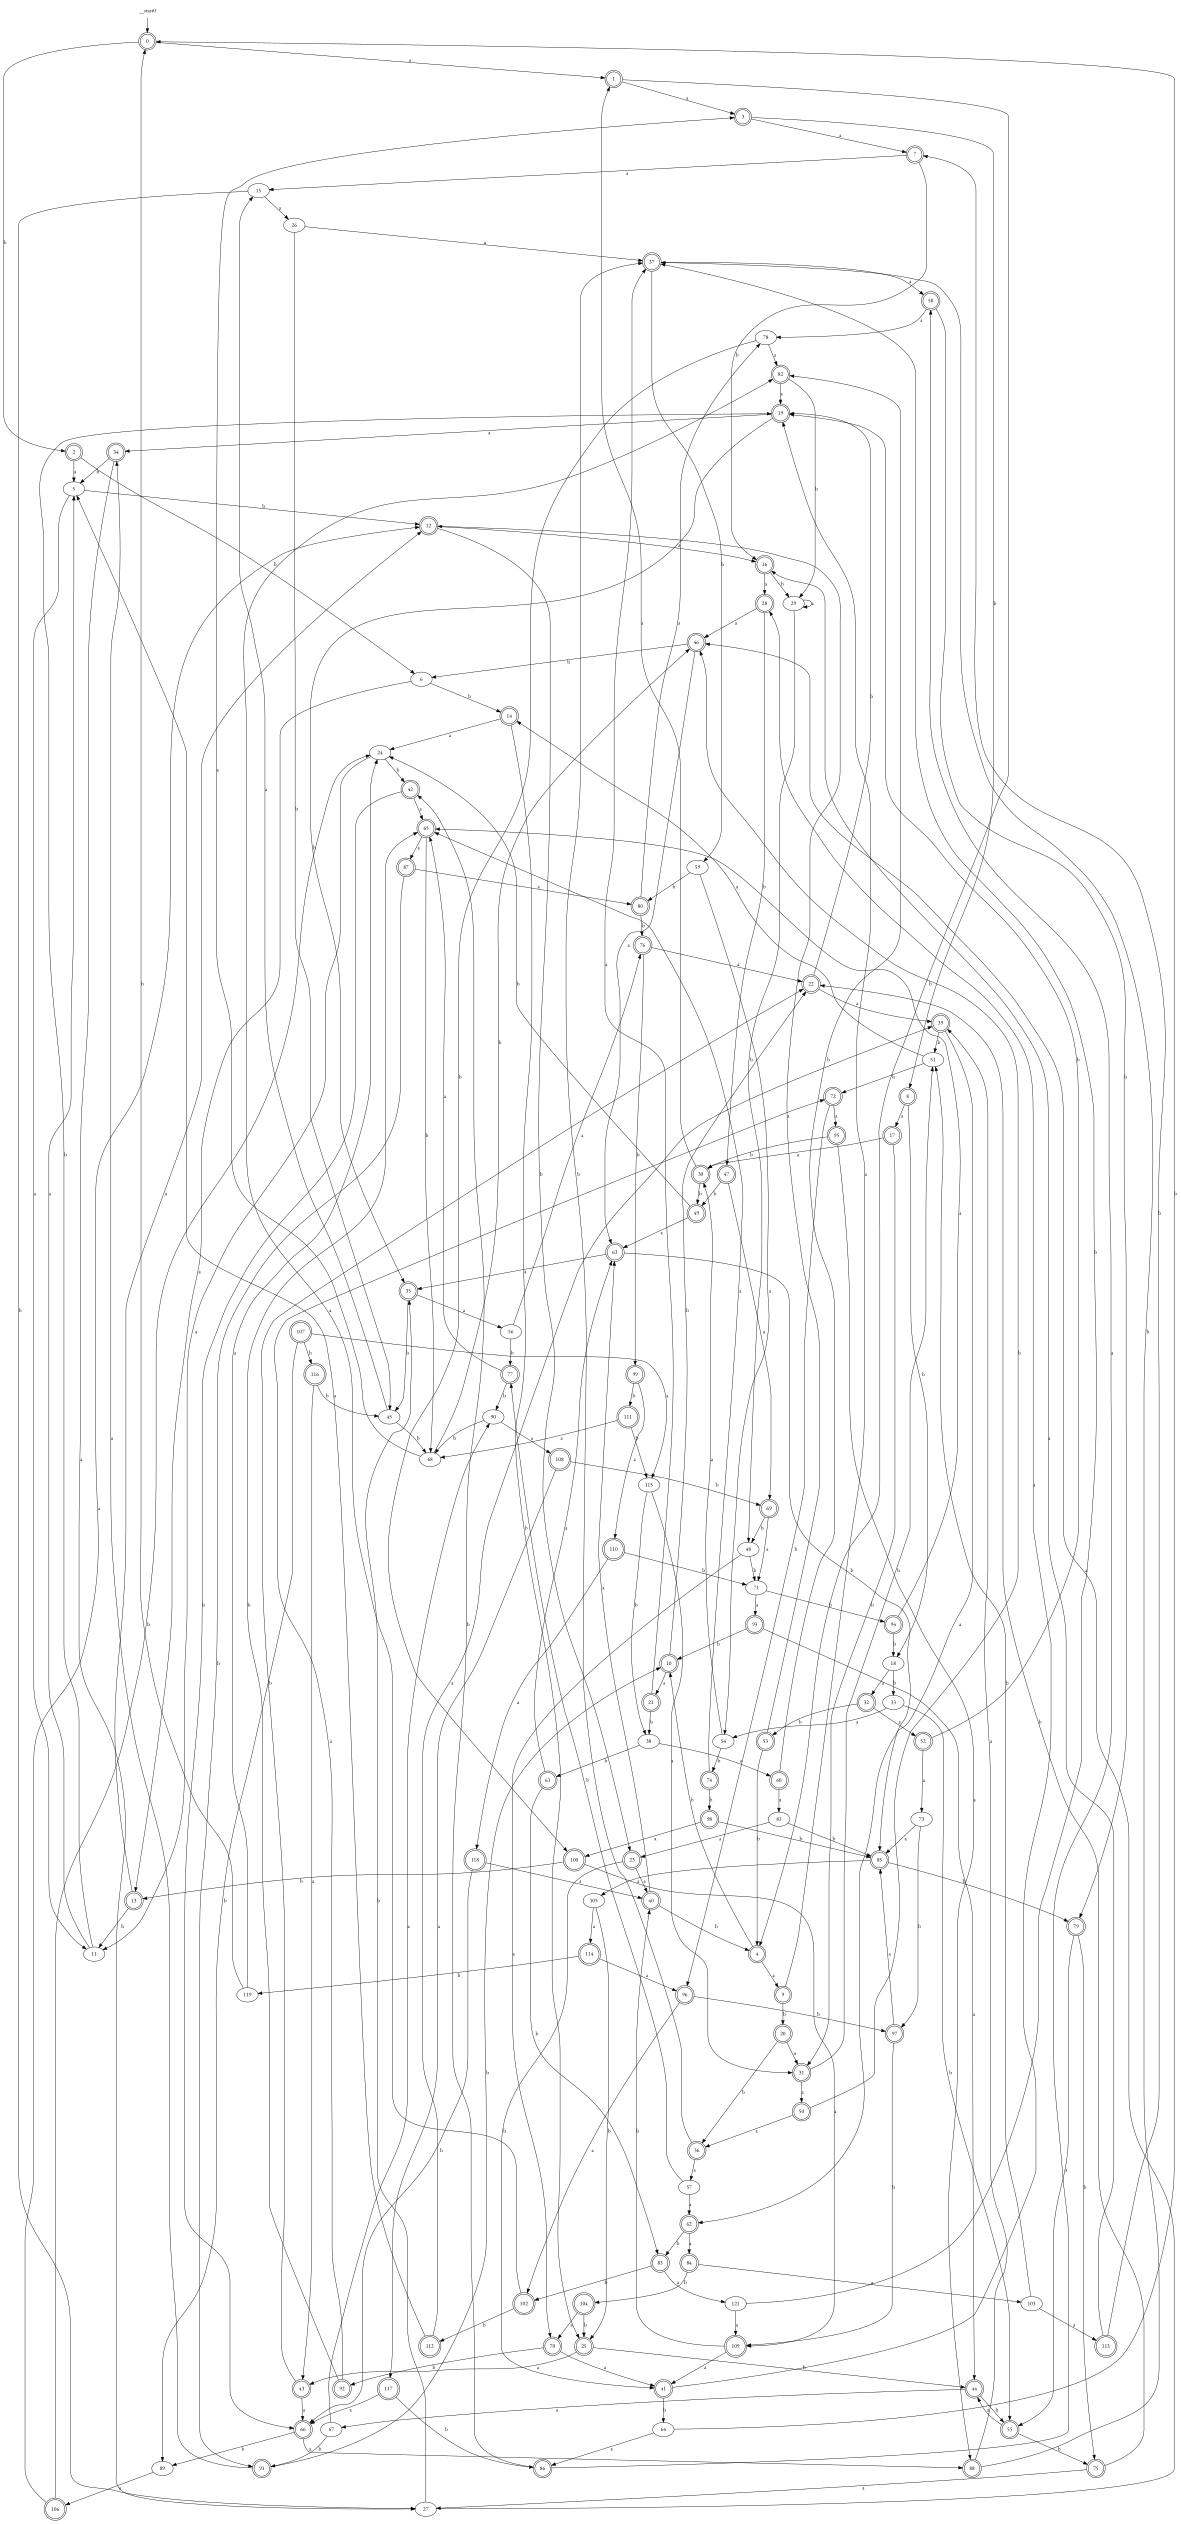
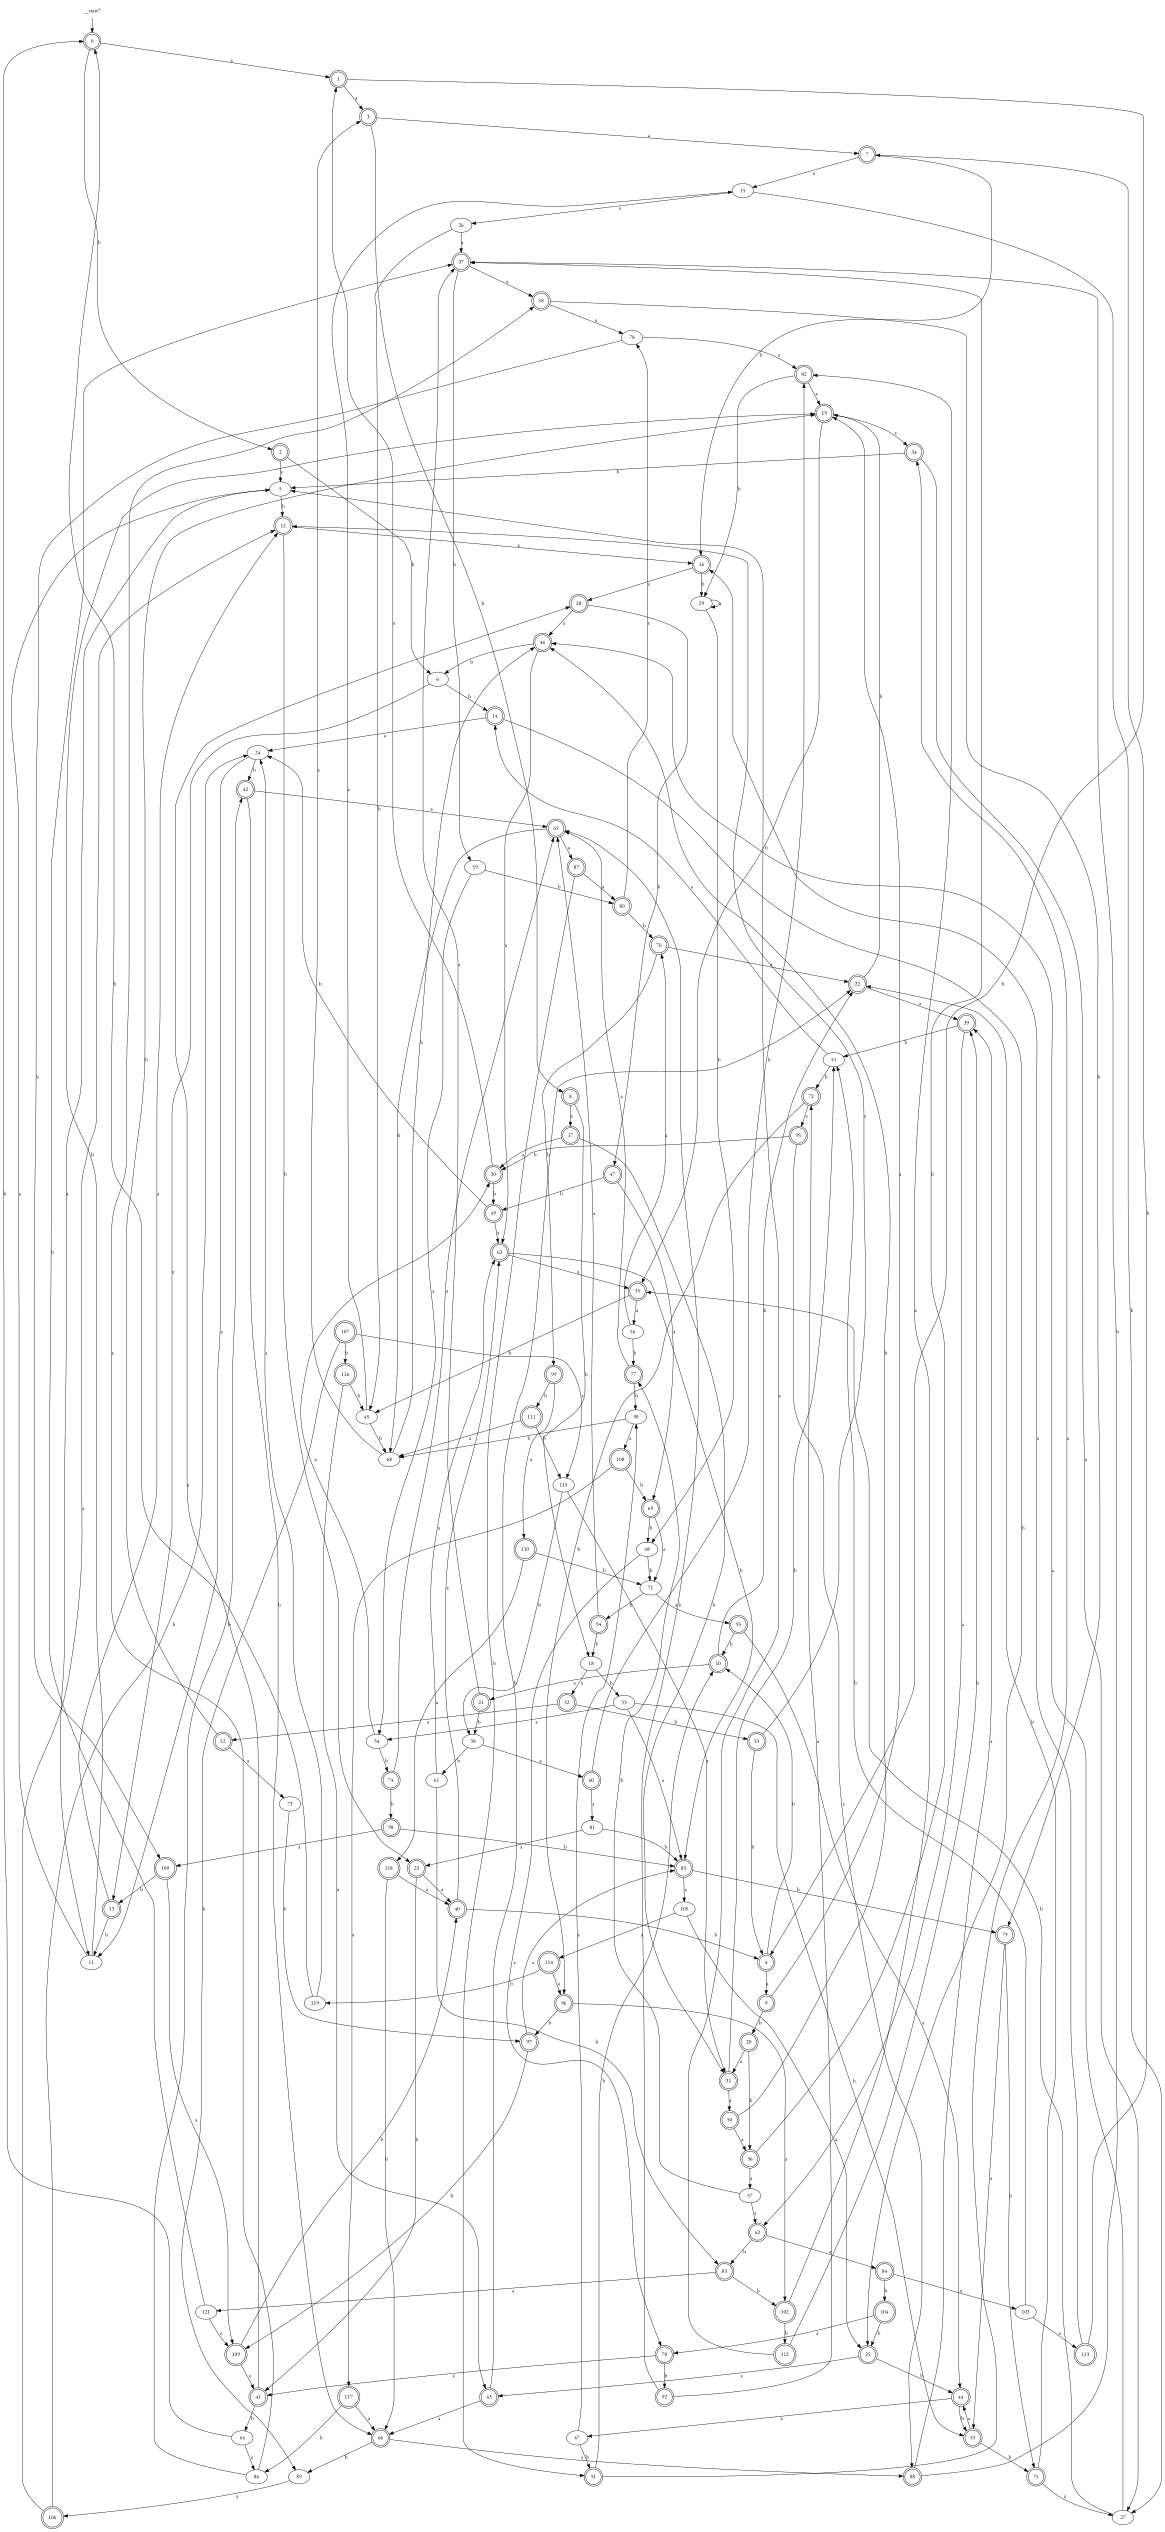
  digraph {
    fontname="EB Garamond"
    node [fontname="EB Garamond" shape=doublecircle]
    edge [fontname="EB Garamond"]
-   __start0 [shape=none]
+   __start0 [shape=none label=__start7]
    0
    1
    2
    3
    4
    5 [shape=""]
    6 [shape=""]
    7
    8
    9
    10
    11 [shape=""]
    12
    13
    14
    15 [shape=""]
    16
    17
    18 [shape=""]
    19
    20
    21
    22
    23
    24 [shape=""]
    25
    26 [shape=""]
    27 [shape=""]
    28
    29 [shape=""]
    30
    31
    32
    33 [shape=""]
    34
    35
    36
    37
    38 [shape=""]
    39
    40
    41
    42
    43
    44
    45 [shape=""]
    46
    47
    48 [shape=""]
    49
    50
    51 [shape=""]
    52
    53
    54 [shape=""]
    55
    56 [shape=""]
    57 [shape=""]
    58
    59 [shape=""]
    60
-   61
+   61 [shape=ellipse]
    62
    63
    64 [shape=""]
    65
    66
    67 [shape=ellipse]
    68 [shape=""]
    69
    70
    71 [shape=""]
    72
    73 [shape=""]
    74
    75
    76
    77
    78 [shape=""]
    79
    80
    81 [shape=""]
    82
    83
    84
    85
-   86
+   86 [shape=""]
    87
    88
    89 [shape=""]
    90 [shape=""]
    91
    92
    93
    94
    95
    96
    97
    98
    99
    100
    n103 [label=121 shape=""]
    102
    103 [shape=""]
    104
    105 [shape=""]
    106
    108
    109
    110
    111
    112
    113
    114
    107
    115 [shape=""]
    116
    117
    118
    119 [shape=""]
    __start0 -> 0
    0 -> 1 [label=a]
    0 -> 2 [label=b]
    1 -> 3 [label=a]
    1 -> 4 [label=b]
    2 -> 5 [label=a]
    2 -> 6 [label=b]
    3 -> 7 [label=a]
    3 -> 8 [label=b]
    4 -> 9 [label=a]
    4 -> 10 [label=b]
    5 -> 11 [label=a]
    5 -> 12 [label=b]
    6 -> 13 [label=a]
    6 -> 14 [label=b]
    7 -> 15 [label=a]
    7 -> 16 [label=b]
    8 -> 17 [label=a]
    8 -> 18 [label=b]
    9 -> 19 [label=a]
    9 -> 20 [label=b]
    10 -> 21 [label=a]
    10 -> 22 [label=b]
    11 -> 5 [label=a]
    11 -> 19 [label=b]
    12 -> 16 [label=a]
    12 -> 23 [label=b]
    13 -> 11 [label=b]
    13 -> 12 [label=a]
    14 -> 24 [label=a]
    14 -> 25 [label=b]
    15 -> 26 [label=a]
    15 -> 27 [label=b]
    16 -> 28 [label=a]
    16 -> 29 [label=b]
    17 -> 30 [label=a]
    17 -> 31 [label=b]
    18 -> 32 [label=a]
    18 -> 33 [label=b]
    19 -> 34 [label=a]
    19 -> 35 [label=b]
    20 -> 31 [label=a]
    20 -> 36 [label=b]
    21 -> 37 [label=a]
    21 -> 38 [label=b]
    22 -> 19 [label=b]
    22 -> 39 [label=a]
    23 -> 40 [label=a]
    23 -> 41 [label=b]
    24 -> 11 [label=a]
    24 -> 42 [label=b]
    25 -> 43 [label=a]
    25 -> 44 [label=b]
    26 -> 37 [label=a]
    26 -> 45 [label=b]
    27 -> 35 [label=b]
    27 -> 46 [label=a]
    28 -> 46 [label=a]
    28 -> 47 [label=b]
    29 -> 29 [label=a]
    29 -> 48 [label=b]
    30 -> 1 [label=a]
    30 -> 49 [label=b]
    31 -> 50 [label=a]
    31 -> 51 [label=b]
    32 -> 52 [label=a]
    32 -> 53 [label=b]
    33 -> 54 [label=a]
    33 -> 55 [label=b]
    34 -> 5 [label=b]
    34 -> 27 [label=a]
    35 -> 45 [label=b]
    35 -> 56 [label=a]
    36 -> 37 [label=b]
    36 -> 57 [label=a]
    37 -> 58 [label=a]
    37 -> 59 [label=b]
    38 -> 60 [label=a]
    38 -> 61 [label=b]
    39 -> 51 [label=b]
    39 -> 62 [label=a]
    40 -> 4 [label=b]
    40 -> 63 [label=a]
    41 -> 28 [label=a]
    41 -> 64 [label=b]
    42 -> 65 [label=a]
    42 -> 66 [label=b]
    43 -> 22 [label=b]
    43 -> 66 [label=a]
    44 -> 55 [label=b]
    44 -> 67 [label=a]
    45 -> 15 [label=a]
    45 -> 68 [label=b]
    46 -> 6 [label=b]
    46 -> 63 [label=a]
    47 -> 49 [label=b]
    47 -> 69 [label=a]
    48 -> 70 [label=a]
    48 -> 71 [label=b]
    49 -> 24 [label=b]
    49 -> 63 [label=a]
    50 -> 36 [label=a]
    50 -> 46 [label=b]
    51 -> 14 [label=a]
    51 -> 72 [label=b]
    52 -> 19 [label=b]
    52 -> 73 [label=a]
    53 -> 4 [label=b]
    53 -> 12 [label=a]
    54 -> 30 [label=a]
    54 -> 74 [label=b]
    55 -> 44 [label=a]
    55 -> 75 [label=b]
    56 -> 76 [label=a]
    56 -> 77 [label=b]
    57 -> 62 [label=a]
    57 -> 77 [label=b]
    58 -> 78 [label=a]
    58 -> 79 [label=b]
    59 -> 54 [label=a]
    59 -> 80 [label=b]
    60 -> 81 [label=a]
    60 -> 82 [label=b]
    61 -> 63 [label=a]
    61 -> 83 [label=b]
    62 -> 83 [label=b]
    62 -> 84 [label=a]
    63 -> 35 [label=a]
    63 -> 85 [label=b]
    64 -> 0 [label=b]
    64 -> 86 [label=a]
    65 -> 68 [label=b]
    65 -> 87 [label=a]
    66 -> 88 [label=a]
    66 -> 89 [label=b]
    67 -> 90 [label=a]
    67 -> 91 [label=b]
    68 -> 3 [label=a]
    68 -> 46 [label=b]
    69 -> 48 [label=b]
    69 -> 71 [label=a]
    70 -> 41 [label=a]
    70 -> 92 [label=b]
    71 -> 93 [label=a]
    71 -> 94 [label=b]
    72 -> 95 [label=a]
    72 -> 96 [label=b]
-   73 -> 85 [label=a]
+   33 -> 85 [label=a]
    73 -> 97 [label=b]
    74 -> 65 [label=a]
    74 -> 98 [label=b]
    75 -> 22 [label=b]
    75 -> 27 [label=a]
    76 -> 22 [label=a]
    76 -> 99 [label=b]
    77 -> 65 [label=a]
    77 -> 90 [label=b]
    78 -> 82 [label=a]
    78 -> 100 [label=b]
    79 -> 55 [label=a]
    79 -> 75 [label=b]
    80 -> 76 [label=b]
    80 -> 78 [label=a]
    81 -> 23 [label=a]
    81 -> 85 [label=b]
    82 -> 19 [label=a]
    82 -> 29 [label=b]
    83 -> n103 [label=a]
    83 -> 102 [label=b]
    84 -> 103 [label=a]
    84 -> 104 [label=b]
    85 -> 79 [label=b]
    85 -> 105 [label=a]
    86 -> 42 [label=b]
    86 -> 58 [label=a]
    87 -> 80 [label=a]
    87 -> 91 [label=b]
    88 -> 37 [label=b]
    88 -> 39 [label=a]
    89 -> 106 [label=a]
    90 -> 68 [label=b]
    90 -> 108 [label=a]
    91 -> 10 [label=b]
    91 -> 34 [label=a]
    92 -> 65 [label=b]
    92 -> 72 [label=a]
    93 -> 10 [label=b]
    93 -> 44 [label=a]
    94 -> 18 [label=b]
    94 -> 65 [label=a]
    95 -> 30 [label=b]
    95 -> 88 [label=a]
    96 -> 97 [label=b]
    96 -> 102 [label=a]
    97 -> 85 [label=a]
    97 -> 109 [label=b]
    98 -> 85 [label=b]
    98 -> 100 [label=a]
    99 -> 110 [label=a]
    99 -> 111 [label=b]
    100 -> 13 [label=b]
    100 -> 109 [label=a]
    n103 -> 37 [label=b]
    n103 -> 109 [label=a]
    102 -> 82 [label=a]
    102 -> 112 [label=b]
    103 -> 51 [label=b]
    103 -> 113 [label=a]
    104 -> 25 [label=b]
    104 -> 70 [label=a]
-   105 -> 25 [label=b]
+   105 -> 25 [label=a]
    105 -> 114 [label=a]
    106 -> 12 [label=a]
    106 -> 24 [label=b]
    108 -> 69 [label=b]
    108 -> 117 [label=a]
    109 -> 40 [label=b]
    109 -> 41 [label=a]
    110 -> 71 [label=b]
    110 -> 118 [label=a]
    111 -> 68 [label=a]
    111 -> 115 [label=b]
    112 -> 5 [label=a]
-   112 -> 39 [label=a]
+   112 -> 39 [label=b]
    113 -> 7 [label=b]
    113 -> 16 [label=a]
    114 -> 96 [label=a]
    114 -> 119 [label=b]
    107 -> 89 [label=b]
    107 -> 115 [label=a]
    107 -> 116 [label=b]
    115 -> 31 [label=a]
    115 -> 38 [label=b]
    116 -> 43 [label=a]
    116 -> 45 [label=b]
    117 -> 66 [label=a]
    117 -> 86 [label=b]
    118 -> 40 [label=a]
    118 -> 66 [label=b]
    119 -> 0 [label=b]
    119 -> 24 [label=a]
  }
